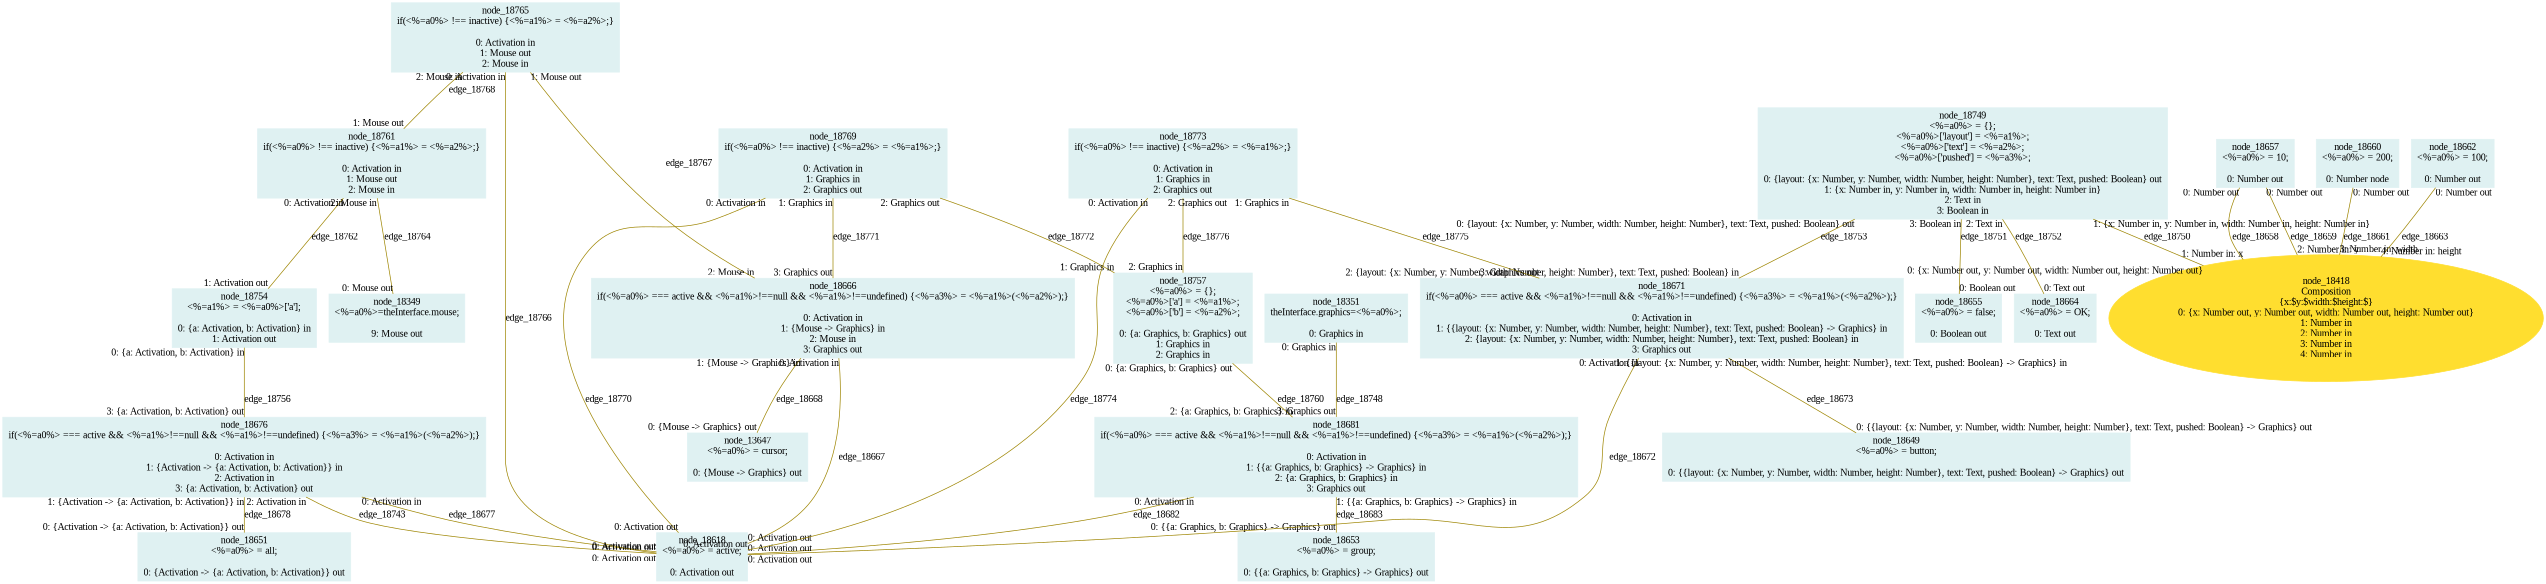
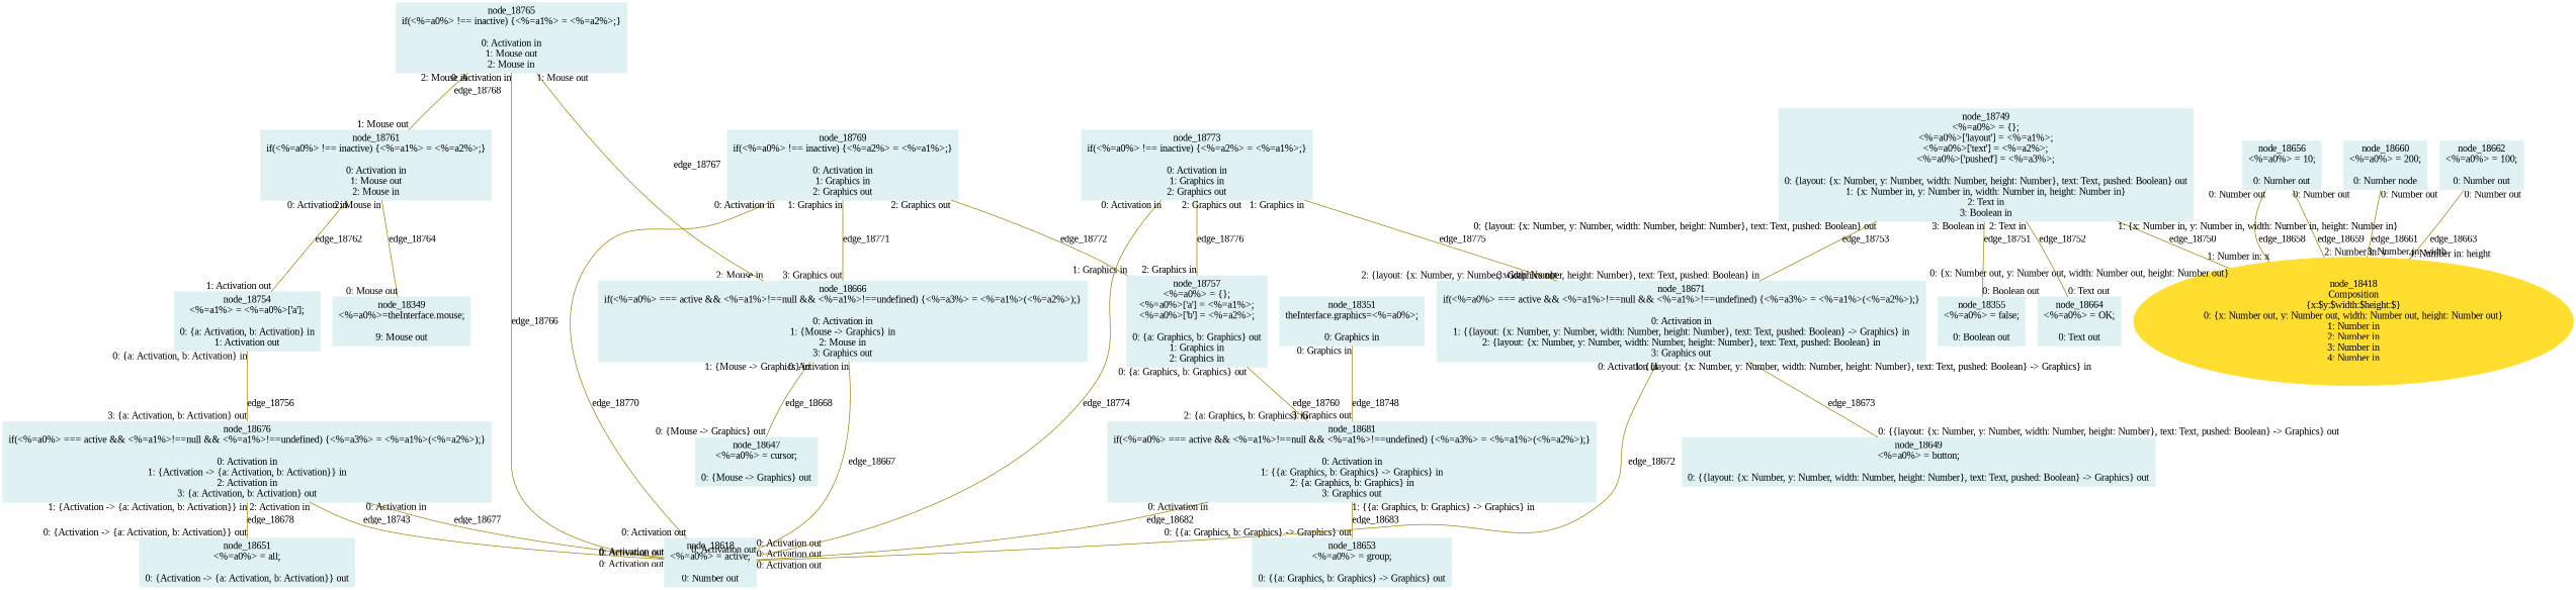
  digraph {
    fontname="Liberation Serif"
    node [color="#dff1f2" fontname="Liberation Serif" shape=box style=filled]
    edge [arrowHead=none arrowsize=1 color="#9d8400" dir=none fontname="Liberation Serif" headlabel="0: Activation out" taillabel="0: Activation in"]
    n1 [label="node_18349\n<%=a0%>=theInterface.mouse;\n\n9: Mouse out"]
    n2 [label="node_18351\ntheInterface.graphics=<%=a0%>;\n\n0: Graphics in"]
    n3 [label="node_18681\nif(<%=a0%> === active && <%=a1%>!==null && <%=a1%>!==undefined) {<%=a3%> = <%=a1%>(<%=a2%>);}\n\n0: Activation in\n1: {{a: Graphics, b: Graphics} -> Graphics} in\n2: {a: Graphics, b: Graphics} in\n3: Graphics out"]
-   n4 [label="node_18618\n<%=a0%> = active;\n\n0: Activation out"]
+   n4 [label="node_18618\n<%=a0%> = active;\n\n0: Number out"]
    n5 [label="node_18653\n<%=a0%> = group;\n\n0: {{a: Graphics, b: Graphics} -> Graphics} out"]
    n6 [color="#ffde2f" label="node_18418\nComposition\n{x:$y:$width:$height:$}\n0: {x: Number out, y: Number out, width: Number out, height: Number out}\n1: Number in\n2: Number in\n3: Number in\n4: Number in" shape=ellipse]
-   n7 [label="node_13647\n<%=a0%> = cursor;\n\n0: {Mouse -> Graphics} out"]
+   n7 [label="node_18647\n<%=a0%> = cursor;\n\n0: {Mouse -> Graphics} out"]
    n8 [label="node_18649\n<%=a0%> = button;\n\n0: {{layout: {x: Number, y: Number, width: Number, height: Number}, text: Text, pushed: Boolean} -> Graphics} out"]
    n9 [label="node_18651\n<%=a0%> = all;\n\n0: {Activation -> {a: Activation, b: Activation}} out"]
-   n10 [label="node_18655\n<%=a0%> = false;\n\n0: Boolean out"]
-   n11 [label="node_18657\n<%=a0%> = 10;\n\n0: Number out"]
+   n10 [label="node_18355\n<%=a0%> = false;\n\n0: Boolean out"]
+   n11 [label="node_18656\n<%=a0%> = 10;\n\n0: Number out"]
    n12 [label="node_18660\n<%=a0%> = 200;\n\n0: Number node"]
    n13 [label="node_18662\n<%=a0%> = 100;\n\n0: Number out"]
    n14 [label="node_18664\n<%=a0%> = OK;\n\n0: Text out"]
    n15 [label="node_18666\nif(<%=a0%> === active && <%=a1%>!==null && <%=a1%>!==undefined) {<%=a3%> = <%=a1%>(<%=a2%>);}\n\n0: Activation in\n1: {Mouse -> Graphics} in\n2: Mouse in\n3: Graphics out"]
    n16 [label="node_18671\nif(<%=a0%> === active && <%=a1%>!==null && <%=a1%>!==undefined) {<%=a3%> = <%=a1%>(<%=a2%>);}\n\n0: Activation in\n1: {{layout: {x: Number, y: Number, width: Number, height: Number}, text: Text, pushed: Boolean} -> Graphics} in\n2: {layout: {x: Number, y: Number, width: Number, height: Number}, text: Text, pushed: Boolean} in\n3: Graphics out"]
    n17 [label="node_18676\nif(<%=a0%> === active && <%=a1%>!==null && <%=a1%>!==undefined) {<%=a3%> = <%=a1%>(<%=a2%>);}\n\n0: Activation in\n1: {Activation -> {a: Activation, b: Activation}} in\n2: Activation in\n3: {a: Activation, b: Activation} out"]
    n18 [label="node_18749\n<%=a0%> = {};\n<%=a0%>['layout'] = <%=a1%>;\n<%=a0%>['text'] = <%=a2%>;\n<%=a0%>['pushed'] = <%=a3%>;\n\n0: {layout: {x: Number, y: Number, width: Number, height: Number}, text: Text, pushed: Boolean} out\n1: {x: Number in, y: Number in, width: Number in, height: Number in}\n2: Text in\n3: Boolean in"]
    n19 [label="node_18754\n<%=a1%> = <%=a0%>['a'];\n\n0: {a: Activation, b: Activation} in\n1: Activation out"]
    n20 [label="node_18757\n<%=a0%> = {};\n<%=a0%>['a'] = <%=a1%>;\n<%=a0%>['b'] = <%=a2%>;\n\n0: {a: Graphics, b: Graphics} out\n1: Graphics in\n2: Graphics in"]
    n21 [label="node_18761\nif(<%=a0%> !== inactive) {<%=a1%> = <%=a2%>;}\n\n0: Activation in\n1: Mouse out\n2: Mouse in"]
    n22 [label="node_18765\nif(<%=a0%> !== inactive) {<%=a1%> = <%=a2%>;}\n\n0: Activation in\n1: Mouse out\n2: Mouse in"]
    n23 [label="node_18769\nif(<%=a0%> !== inactive) {<%=a2%> = <%=a1%>;}\n\n0: Activation in\n1: Graphics in\n2: Graphics out"]
    n24 [label="node_18773\nif(<%=a0%> !== inactive) {<%=a2%> = <%=a1%>;}\n\n0: Activation in\n1: Graphics in\n2: Graphics out"]
    n2 -> n3 [headlabel="3: Graphics out" label=edge_18748 taillabel="0: Graphics in"]
    n3 -> n4 [label=edge_18682]
    n3 -> n5 [headlabel="0: {{a: Graphics, b: Graphics} -> Graphics} out" label=edge_18683 taillabel="1: {{a: Graphics, b: Graphics} -> Graphics} in"]
    n11 -> n6 [headlabel="1: Number in: x" label=edge_18658 taillabel="0: Number out"]
    n11 -> n6 [headlabel="2: Number in: y" label=edge_18659 taillabel="0: Number out"]
    n12 -> n6 [headlabel="3: Number in: width" label=edge_18661 taillabel="0: Number out"]
    n13 -> n6 [headlabel="4: Number in: height" label=edge_18663 taillabel="0: Number out"]
    n15 -> n4 [label=edge_18667]
    n15 -> n7 [headlabel="0: {Mouse -> Graphics} out" label=edge_18668 taillabel="1: {Mouse -> Graphics} in"]
    n16 -> n4 [label=edge_18672]
    n16 -> n8 [headlabel="0: {{layout: {x: Number, y: Number, width: Number, height: Number}, text: Text, pushed: Boolean} -> Graphics} out" label=edge_18673 taillabel="1: {{layout: {x: Number, y: Number, width: Number, height: Number}, text: Text, pushed: Boolean} -> Graphics} in"]
    n17 -> n4 [label=edge_18677]
    n17 -> n4 [label=edge_18743 taillabel="2: Activation in"]
    n17 -> n9 [headlabel="0: {Activation -> {a: Activation, b: Activation}} out" label=edge_18678 taillabel="1: {Activation -> {a: Activation, b: Activation}} in"]
    n18 -> n6 [headlabel="0: {x: Number out, y: Number out, width: Number out, height: Number out}" label=edge_18750 taillabel="1: {x: Number in, y: Number in, width: Number in, height: Number in}"]
    n18 -> n10 [headlabel="0: Boolean out" label=edge_18751 taillabel="3: Boolean in"]
    n18 -> n14 [headlabel="0: Text out" label=edge_18752 taillabel="2: Text in"]
    n18 -> n16 [headlabel="2: {layout: {x: Number, y: Number, width: Number, height: Number}, text: Text, pushed: Boolean} in" label=edge_18753 taillabel="0: {layout: {x: Number, y: Number, width: Number, height: Number}, text: Text, pushed: Boolean} out"]
    n19 -> n17 [headlabel="3: {a: Activation, b: Activation} out" label=edge_18756 taillabel="0: {a: Activation, b: Activation} in"]
    n20 -> n3 [headlabel="2: {a: Graphics, b: Graphics} in" label=edge_18760 taillabel="0: {a: Graphics, b: Graphics} out"]
    n21 -> n1 [headlabel="0: Mouse out" label=edge_18764 taillabel="2: Mouse in"]
    n21 -> n19 [headlabel="1: Activation out" label=edge_18762]
    n22 -> n4 [label=edge_18766]
    n22 -> n15 [headlabel="2: Mouse in" label=edge_18767 taillabel="1: Mouse out"]
    n22 -> n21 [headlabel="1: Mouse out" label=edge_18768 taillabel="2: Mouse in"]
    n23 -> n4 [label=edge_18770]
    n23 -> n15 [headlabel="3: Graphics out" label=edge_18771 taillabel="1: Graphics in"]
    n23 -> n20 [headlabel="1: Graphics in" label=edge_18772 taillabel="2: Graphics out"]
    n24 -> n4 [label=edge_18774]
    n24 -> n16 [headlabel="3: Graphics out" label=edge_18775 taillabel="1: Graphics in"]
    n24 -> n20 [headlabel="2: Graphics in" label=edge_18776 taillabel="2: Graphics out"]
  }
